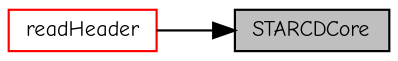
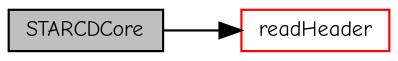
  digraph {
    rankdir=LR
    fontname="Comic Neue"
    node [fontname="Comic Neue" fontsize=10 shape=record]
    n1 [color=black fillcolor=grey75 fontcolor=black height=0.2 label=STARCDCore style=filled width=0.4]
    n2 [color=red height=0.2 label=readHeader width=0.4]
-   n2 -> n1 [color=black fontname="Comic Neue" fontsize=10 labelfontname=FreeSans labelfontsize=10 style=solid]
+   n1 -> n2 [color=black fontname="Comic Neue" fontsize=10 labelfontname=FreeSans labelfontsize=10 style=solid]
  }
